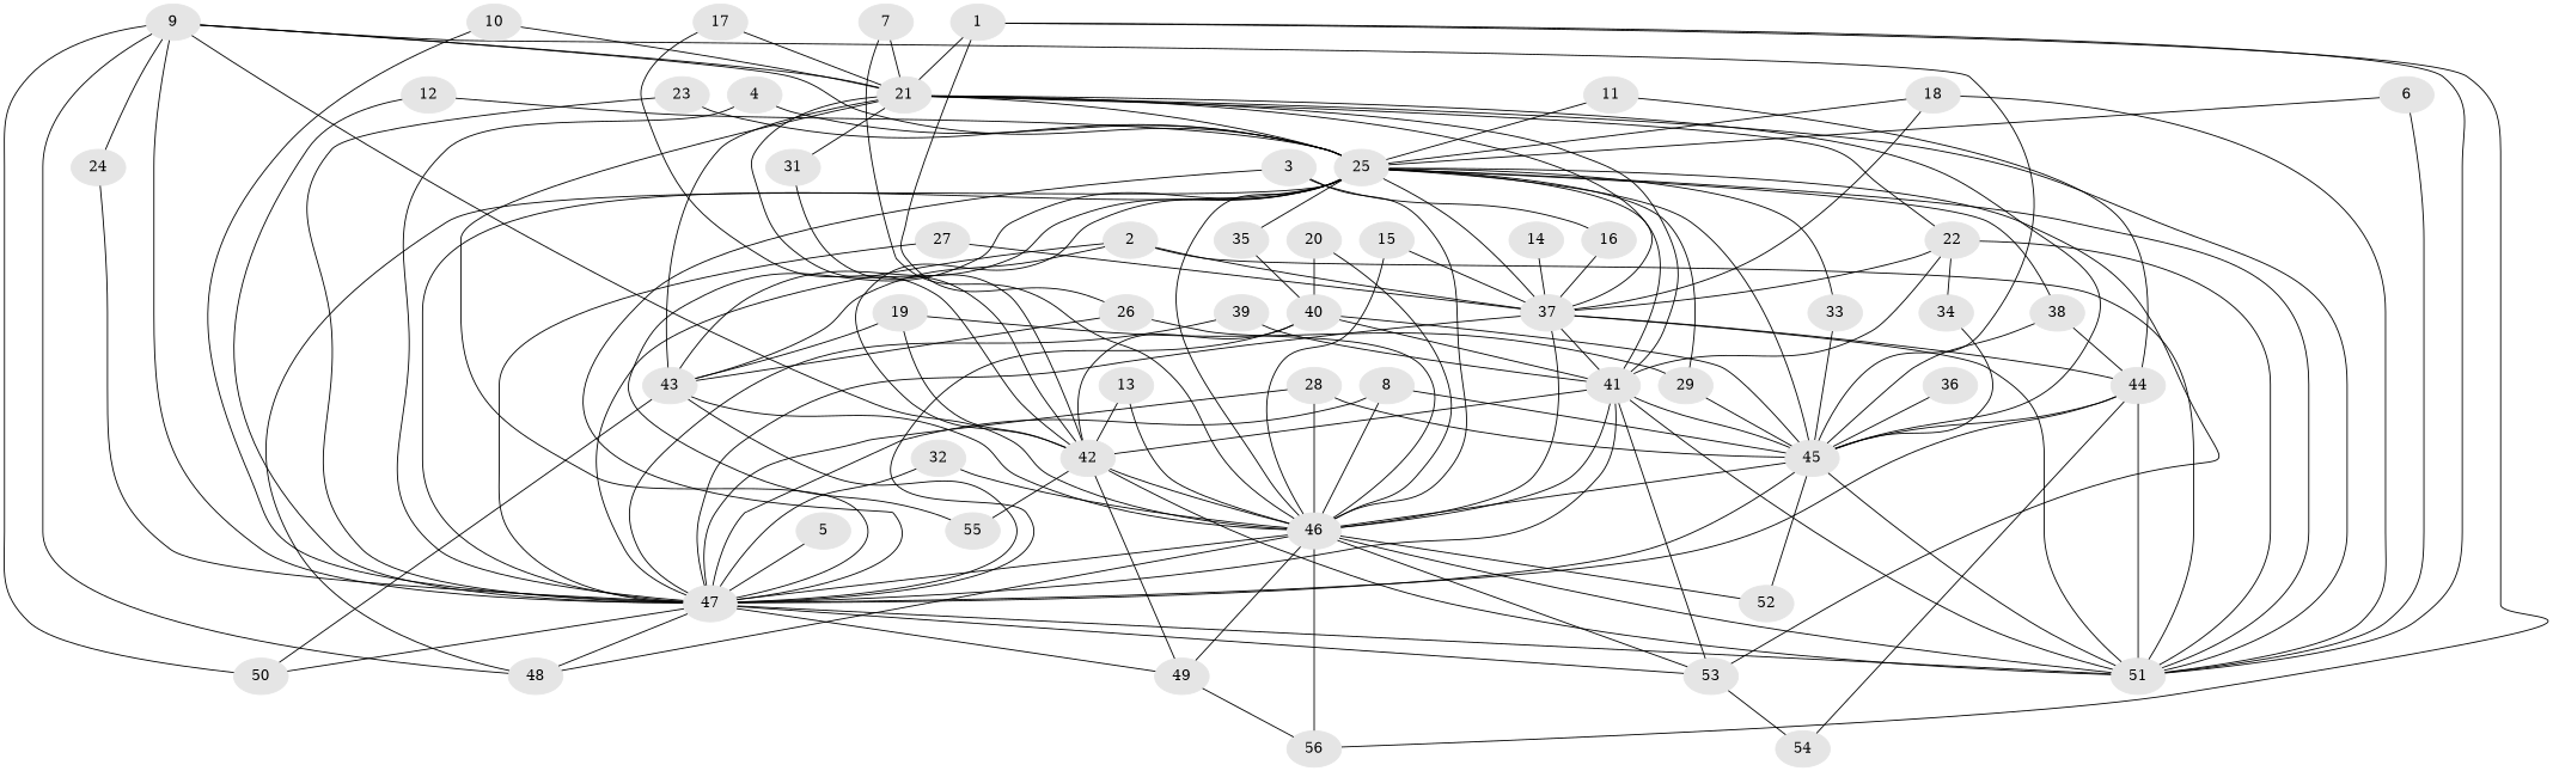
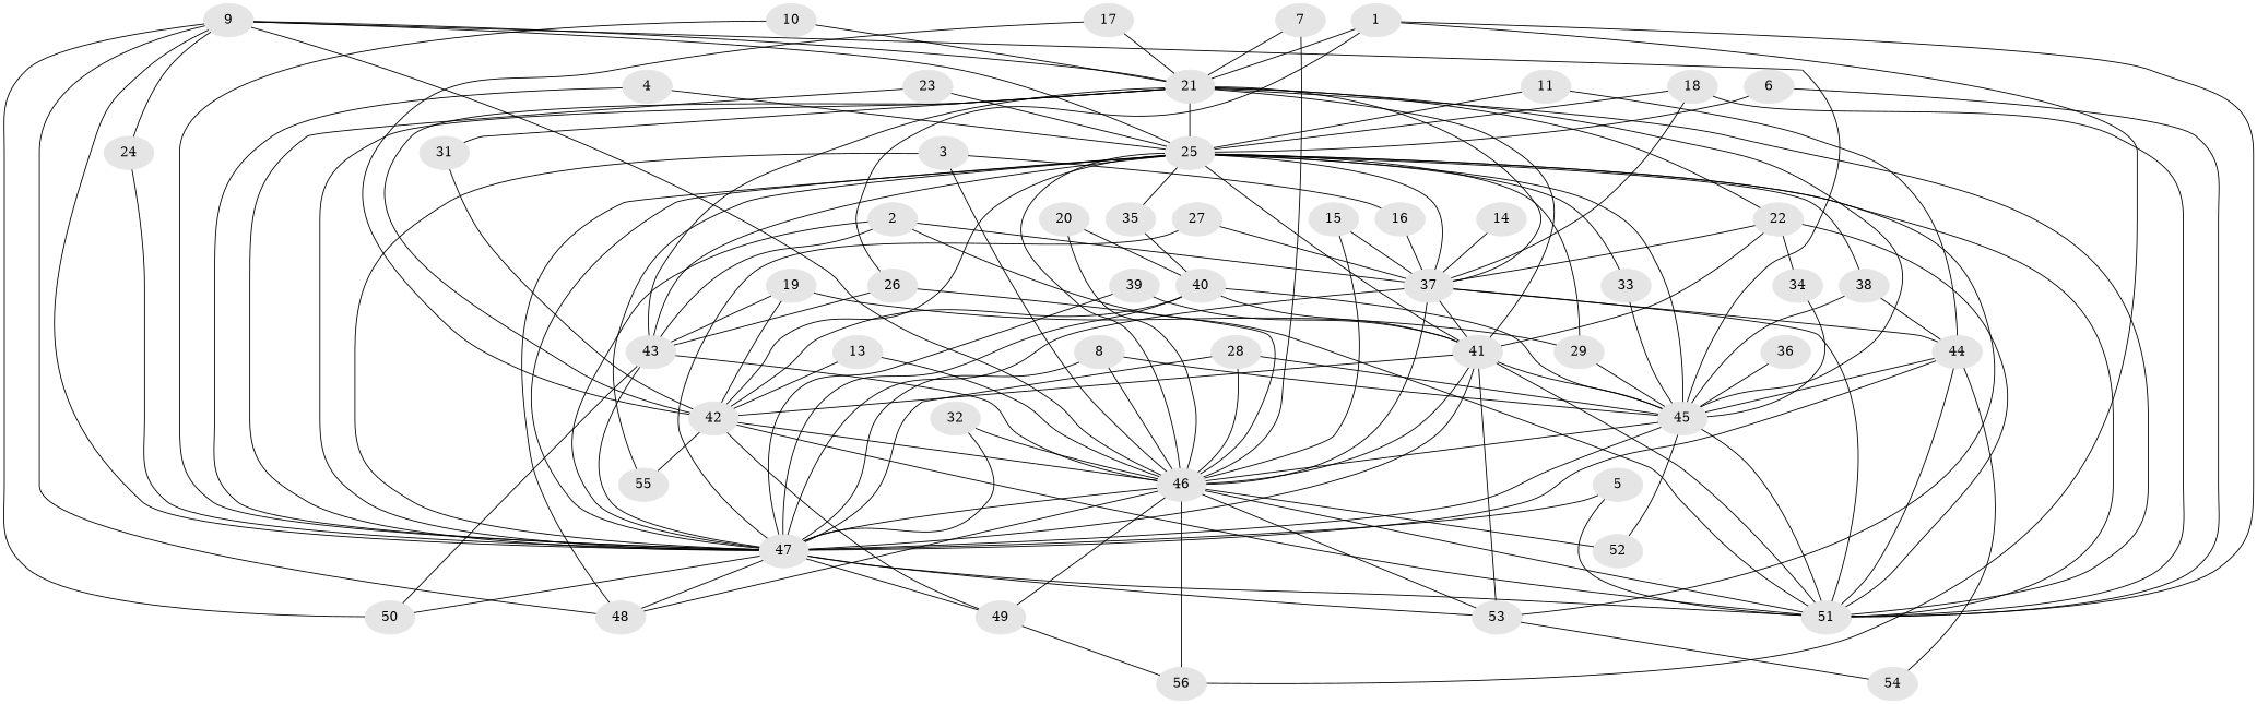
  graph {
    node [color=gray90 style=filled]
    edge [weight=1.0]
    1
    21
    26
    51
    56
    37
    43
    47
    25
    45
    42
    22
    31
    41
    46
    2
    44
    50
    48
    53
    49
    3
    16
    52
    4
    29
    33
    35
    38
    55
    5
    6
    7
    8
    9
    24
    10
    11
    54
-   12
    13
    14
    15
    17
    18
    19
    20
    40
    34
    23
    27
    28
    32
    36
    39
    1 -- 21
    1 -- 26
    1 -- 51
    1 -- 56
    21 -- 51
    21 -- 37 [weight=2.0]
    21 -- 43
    21 -- 47 [weight=2.0]
    21 -- 25 [weight=2.0]
    21 -- 45
    21 -- 42
    21 -- 22
    21 -- 31 [weight=2.0]
    21 -- 41
    26 -- 43
    26 -- 46
    37 -- 51
    37 -- 47 [weight=3.0]
    37 -- 41
    37 -- 46 [weight=2.0]
    37 -- 44
    43 -- 47
    43 -- 46
    43 -- 50 [weight=2.0]
    47 -- 51 [weight=2.0]
    47 -- 50
    47 -- 48
    47 -- 53
    47 -- 49
    25 -- 51 [weight=2.0]
    25 -- 37 [weight=2.0]
    25 -- 43
    25 -- 47 [weight=5.0]
    25 -- 45 [weight=2.0]
    25 -- 42
    25 -- 41 [weight=3.0]
    25 -- 46 [weight=2.0]
    25 -- 48
    25 -- 53
    25 -- 29
    25 -- 33
    25 -- 35
    25 -- 38
    25 -- 55
    45 -- 51
    45 -- 47 [weight=2.0]
    45 -- 46
    45 -- 52
    42 -- 51
    42 -- 46
    42 -- 49
    42 -- 55
    22 -- 51
    22 -- 37
    22 -- 41
    22 -- 34
    31 -- 42
    41 -- 51
    41 -- 47 [weight=2.0]
    41 -- 45
    41 -- 42
    41 -- 46 [weight=2.0]
    41 -- 53
    46 -- 51 [weight=2.0]
    46 -- 56 [weight=2.0]
    46 -- 47 [weight=3.0]
    46 -- 48
    46 -- 53
    46 -- 49
    46 -- 52 [weight=2.0]
    2 -- 51
    2 -- 37
    2 -- 43
    2 -- 47
    44 -- 51
    44 -- 47
    44 -- 45
    44 -- 54
    53 -- 54
    49 -- 56
    3 -- 47
    3 -- 46 [weight=2.0]
    3 -- 16
    16 -- 37
    4 -- 47
    4 -- 25
    29 -- 45
    33 -- 45
    35 -- 40
    38 -- 45
    38 -- 44
+   5 -- 51
    5 -- 47
    6 -- 51
    6 -- 25
    7 -- 21
    7 -- 46
    8 -- 47
    8 -- 45
    8 -- 46
    9 -- 21
    9 -- 47
    9 -- 25
    9 -- 45
    9 -- 46
    9 -- 50
    9 -- 48
    9 -- 24
    24 -- 47
    10 -- 21
    10 -- 47
    11 -- 25
    11 -- 44
-   12 -- 47
-   12 -- 25
    13 -- 42
    13 -- 46 [weight=2.0]
    14 -- 37
    15 -- 37 [weight=2.0]
    15 -- 46
    17 -- 21
    17 -- 42
    18 -- 51
    18 -- 37
    18 -- 25
    19 -- 43
    19 -- 42
    19 -- 29
    20 -- 46
    20 -- 40
    40 -- 47
    40 -- 45
    40 -- 42
    40 -- 41
    34 -- 45
    23 -- 47
    23 -- 25
    27 -- 37
    27 -- 47
    28 -- 47
    28 -- 45
    28 -- 46
    32 -- 47
    32 -- 46
    36 -- 45
    39 -- 47
    39 -- 41
  }
